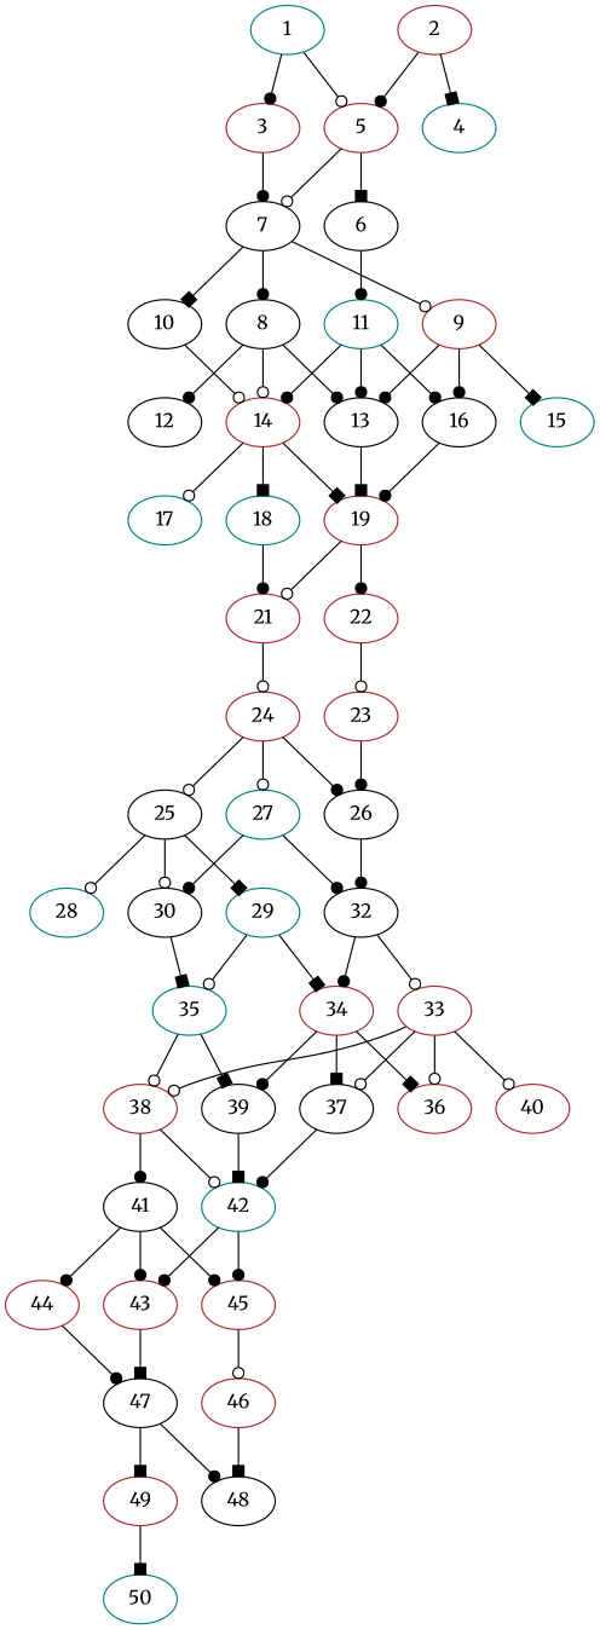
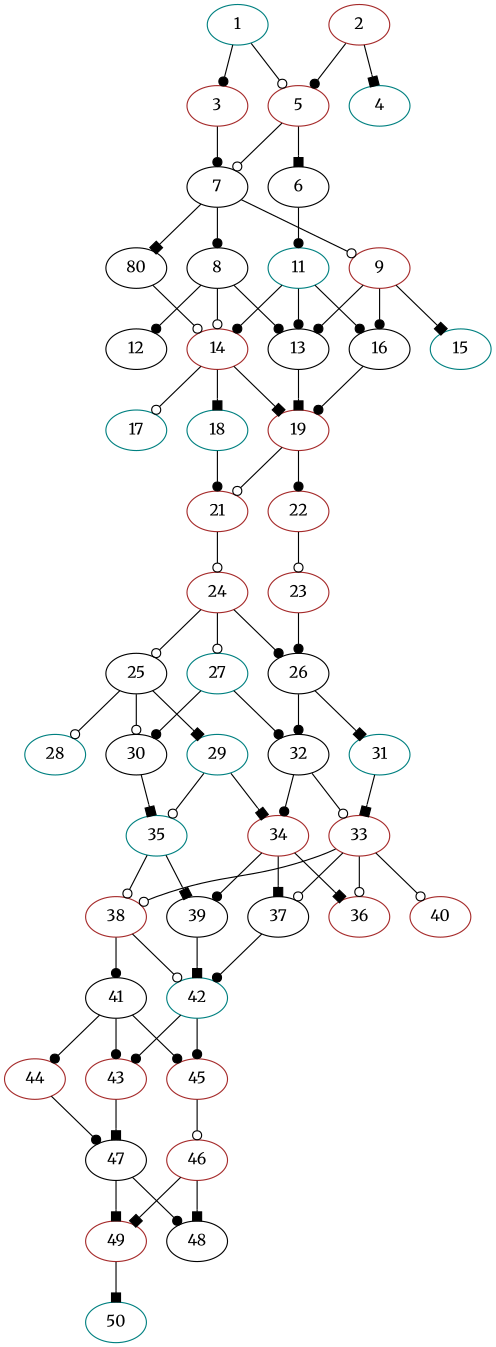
  digraph {
    fontname=Merriweather
    node [alpha=0.04 color=brown fontname=Merriweather]
    edge [arrowhead=dot fontname=Merriweather]
    1 [alpha=0.13 color=teal expect_size=41632768]
    3 [expect_size=40505344]
    5 [alpha=0.06 expect_size=19775488]
    7 [alpha=0.03 color=black expect_size=31367168]
    6 [alpha=0.17 color=black expect_size=38947840]
    8 [alpha=0.02 color=black expect_size=31597568]
    9 [alpha=0.07 expect_size=50702336]
-   10 [alpha=0.07 color=black expect_size=17614848]
+   10 [alpha=0.07 color=black expect_size=17614848 label=80]
    11 [alpha=0.02 color=teal expect_size=33510400]
    2 [alpha=0.16 expect_size=44951552]
    4 [color=teal expect_size=23148544]
    13 [alpha=0.13 color=black expect_size=7085056]
    14 [alpha=0.00 expect_size=17529856]
    12 [alpha=0.06 color=black expect_size=17410048]
    16 [alpha=0.02 color=black expect_size=42779648]
    15 [alpha=0.09 color=teal expect_size=27785216]
    19 [alpha=0.02 expect_size=47922176]
    17 [color=teal expect_size=35202048]
    18 [alpha=0.14 color=teal expect_size=42946560]
    21 [alpha=0.18 expect_size=32913408]
    22 [alpha=0.01 expect_size=38299648]
    24 [expect_size=34363392]
    23 [alpha=0.19 expect_size=51932160]
    26 [alpha=0.01 color=black expect_size=8890368]
    25 [alpha=0.15 color=black expect_size=35398656]
    27 [alpha=0.17 color=teal expect_size=13271040]
+   31 [alpha=0.09 color=teal expect_size=42115072]
    32 [alpha=0.18 color=black expect_size=38519808]
    28 [alpha=0.05 color=teal expect_size=21867520]
    29 [alpha=0.12 color=teal expect_size=6621184]
    30 [alpha=0.05 color=black expect_size=12155904]
    33 [alpha=0.09 expect_size=41077760]
    34 [expect_size=37867520]
    35 [alpha=0.09 color=teal expect_size=46793728]
    36 [alpha=0.10 expect_size=35204096]
    37 [color=black expect_size=36805632]
    39 [alpha=0.01 color=black expect_size=42748928]
    38 [alpha=0.13 expect_size=30534656]
    40 [alpha=0.14 expect_size=24536064]
    42 [alpha=0.16 color=teal expect_size=9400320]
    41 [alpha=0.18 color=black expect_size=35454976]
    43 [alpha=0.14 expect_size=5727232]
    45 [alpha=0.08 expect_size=36154368]
    44 [alpha=0.05 expect_size=26277888]
    47 [alpha=0.01 color=black expect_size=34678784]
    46 [alpha=0.12 expect_size=10713088]
    48 [alpha=0.16 color=black expect_size=43636736]
    49 [alpha=0.11 expect_size=28105728]
    50 [alpha=0.10 color=teal expect_size=30767104]
    1 -> 3
    1 -> 5 [arrowhead=odot]
    3 -> 7
    5 -> 7 [arrowhead=odot]
    5 -> 6 [arrowhead=box]
    7 -> 8
    7 -> 9 [arrowhead=odot]
    7 -> 10 [arrowhead=box]
    6 -> 11
    8 -> 13
    8 -> 14 [arrowhead=odot]
    8 -> 12
    9 -> 13
    9 -> 16
    9 -> 15 [arrowhead=box]
    10 -> 14 [arrowhead=odot]
    11 -> 13
    11 -> 14
    11 -> 16
    2 -> 5
    2 -> 4 [arrowhead=box]
    13 -> 19 [arrowhead=box]
    14 -> 19 [arrowhead=box]
    14 -> 17 [arrowhead=odot]
    14 -> 18 [arrowhead=box]
    16 -> 19
    19 -> 21 [arrowhead=odot]
    19 -> 22
    18 -> 21
    21 -> 24 [arrowhead=odot]
    22 -> 23 [arrowhead=odot]
    24 -> 26
    24 -> 25 [arrowhead=odot]
    24 -> 27 [arrowhead=odot]
    23 -> 26
+   26 -> 31 [arrowhead=box]
    26 -> 32
    25 -> 28 [arrowhead=odot]
    25 -> 29 [arrowhead=box]
    25 -> 30 [arrowhead=odot]
    27 -> 32
    27 -> 30
+   31 -> 33 [arrowhead=box]
    32 -> 33 [arrowhead=odot]
    32 -> 34
    29 -> 34 [arrowhead=box]
    29 -> 35 [arrowhead=odot]
    30 -> 35 [arrowhead=box]
    33 -> 36 [arrowhead=odot]
    33 -> 37 [arrowhead=odot]
    33 -> 38 [arrowhead=odot]
    33 -> 40 [arrowhead=odot]
    34 -> 36 [arrowhead=box]
    34 -> 37 [arrowhead=box]
    34 -> 39
    35 -> 39 [arrowhead=box]
    35 -> 38 [arrowhead=odot]
    37 -> 42
    39 -> 42 [arrowhead=box]
    38 -> 42 [arrowhead=odot]
    38 -> 41
    42 -> 43
    42 -> 45
    41 -> 43
    41 -> 45
    41 -> 44
    43 -> 47 [arrowhead=box]
    45 -> 46 [arrowhead=odot]
    44 -> 47
    47 -> 48
    47 -> 49 [arrowhead=box]
    46 -> 48 [arrowhead=box]
+   46 -> 49 [arrowhead=box]
    49 -> 50 [arrowhead=box]
  }
